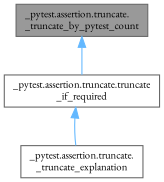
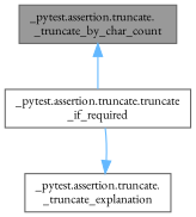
  digraph {
    fontname="EB Garamond"
    rankdir=TB
    node [color=grey40 fillcolor=white fontname="EB Garamond" fontsize=10 shape=box style=filled]
    edge [color=steelblue1 dir=back fontname="EB Garamond" fontsize=10 labelfontname=Helvetica labelfontsize=10 style=solid]
-   n1 [color=gray40 fillcolor=grey60 fontcolor=black height=0.2 label="_pytest.assertion.truncate.\l_truncate_by_pytest_count" width=0.4]
+   n1 [color=gray40 fillcolor=grey60 fontcolor=black height=0.2 label="_pytest.assertion.truncate.\l_truncate_by_char_count" width=0.4]
    n2 [height=0.2 label="_pytest.assertion.truncate.truncate\l_if_required" width=0.4]
    n3 [height=0.2 label="_pytest.assertion.truncate.\l_truncate_explanation" width=0.4]
    n1 -> n2
-   n2 -> n3
+   n3 -> n2
  }
